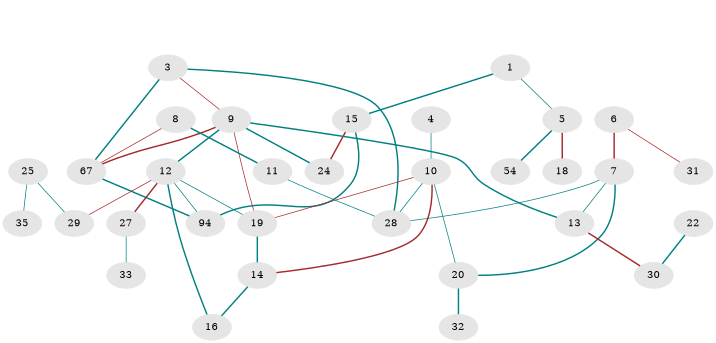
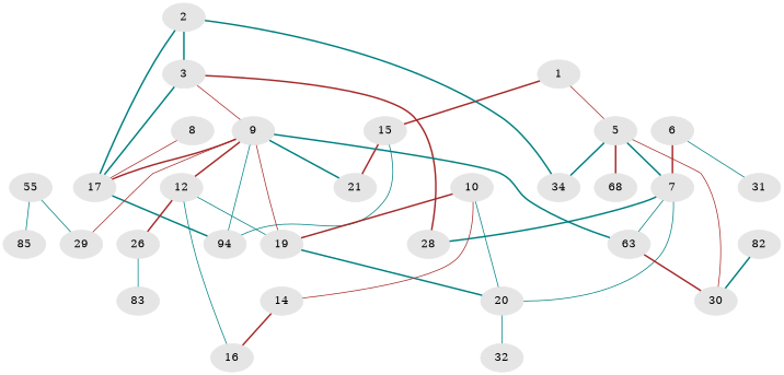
  graph {
    node [color=gray90 style=filled]
    edge [color=teal style=bold weight=1.0]
    1
    5
    15
-   34 [label=54]
+   34
    7
-   18
+   18 [label=68]
    30
-   21 [label=24]
+   21
    n9 [label=94]
+   2
    3
-   17 [label=67]
+   17
    9
    28
-   13
+   13 [label=63]
    12
    19
    29
-   4
    10
    20
    14
    6
    31
    32
    8
-   11
    16
-   26 [label=27]
-   33
-   22
-   25
-   35
-   1 -- 5 [style=solid]
-   1 -- 15 [weight=2.0]
+   26
+   33 [label=83]
+   22 [label=82]
+   25 [label=55]
+   35 [label=85]
+   1 -- 5 [color=brown style=solid]
+   1 -- 15 [color=brown weight=2.0]
    5 -- 34
+   5 -- 7
    5 -- 18 [color=brown]
+   5 -- 30 [color=brown style=solid]
    15 -- 21 [color=brown]
-   15 -- n9
-   7 -- 28 [style=solid]
+   15 -- n9 [style=solid]
+   7 -- 28
    7 -- 13 [style=solid]
-   7 -- 20
+   7 -- 20 [style=solid]
+   2 -- 34
+   2 -- 3
+   2 -- 17
    3 -- 17 [weight=2.0]
    3 -- 9 [color=brown style=solid]
-   3 -- 28
+   3 -- 28 [color=brown]
    17 -- n9
    9 -- 21 [weight=2.0]
    9 -- 17 [color=brown]
    9 -- 13
-   9 -- 12
+   9 -- 12 [color=brown]
    9 -- 19 [color=brown style=solid weight=2.0]
-   12 -- 29 [color=brown style=solid]
+   9 -- 29 [color=brown style=solid]
    13 -- 30 [color=brown]
-   12 -- n9 [style=solid]
+   9 -- n9 [style=solid]
    12 -- 19 [style=solid weight=3.0]
-   12 -- 16
+   12 -- 16 [style=solid]
    12 -- 26 [color=brown]
-   19 -- 14
-   4 -- 10 [style=solid weight=2.0]
-   10 -- 28 [style=solid]
-   10 -- 19 [color=brown style=solid]
+   19 -- 20
+   10 -- 19 [color=brown]
    10 -- 20 [style=solid]
-   10 -- 14 [color=brown]
-   20 -- 32
-   14 -- 16
+   10 -- 14 [color=brown style=solid]
+   20 -- 32 [style=solid]
+   14 -- 16 [color=brown]
    6 -- 7 [color=brown weight=2.0]
-   6 -- 31 [color=brown style=solid]
+   6 -- 31 [style=solid]
    8 -- 17 [color=brown style=solid]
-   8 -- 11
-   11 -- 28 [style=solid]
    26 -- 33 [style=solid]
    22 -- 30
    25 -- 29 [style=solid]
    25 -- 35 [style=solid]
  }
